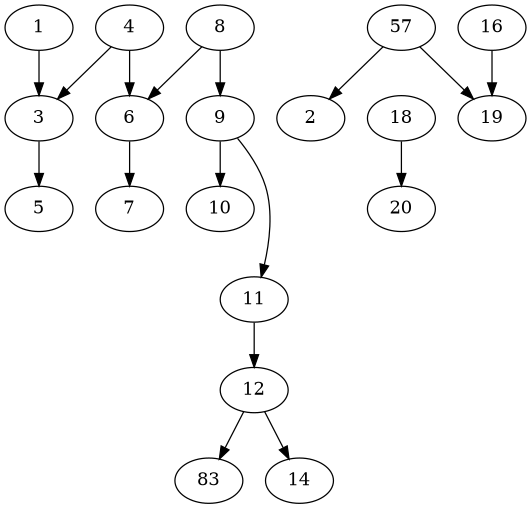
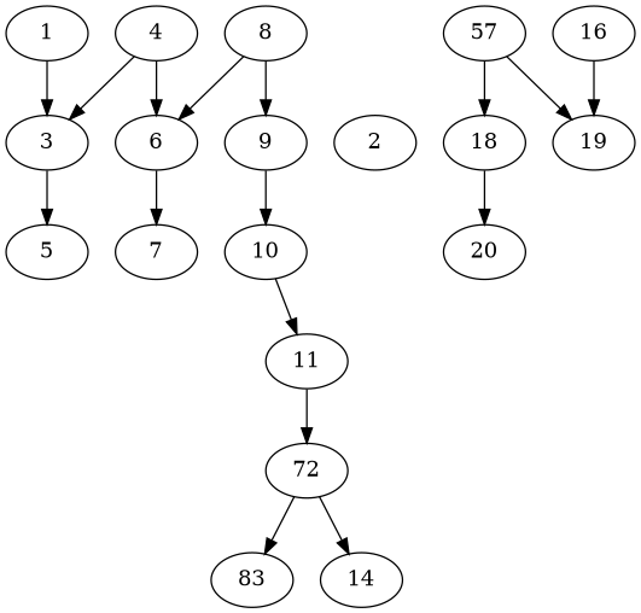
  digraph {
    node [alpha=0.20]
    1 [alpha=0.12 expect_size=39849984]
    3 [alpha=0.01 expect_size=34690048]
    5 [alpha=0.08 expect_size=14487552]
    4 [alpha=0.06 expect_size=47823872]
    6 [alpha=0.07 expect_size=23451648]
    2 [alpha=0.10 expect_size=24227840]
    7 [alpha=0.14 expect_size=30109696]
    8 [alpha=0.15 expect_size=8324096]
    9 [alpha=0.07 expect_size=27676672]
    10 [alpha=0.06 expect_size=51268608]
    11 [alpha=0.18 expect_size=9811968]
-   12 [alpha=0.09 expect_size=38302720]
+   12 [alpha=0.09 expect_size=38302720 label=72]
    n13 [alpha=0.08 expect_size=14682112 label=83]
    14 [alpha=0.05 expect_size=16271360]
    16 [expect_size=47598592]
    19 [alpha=0.16 expect_size=38128640]
    n17 [expect_size=16781312 label=57]
    18 [alpha=0.05 expect_size=49769472]
    20 [expect_size=6671360]
    1 -> 3
    3 -> 5
    4 -> 3
    4 -> 6
    6 -> 7
    8 -> 6
    8 -> 9
    9 -> 10
-   9 -> 11
+   10 -> 11
    11 -> 12
    12 -> n13
    12 -> 14
    16 -> 19
    n17 -> 19
-   n17 -> 2
+   n17 -> 18
    18 -> 20
  }
